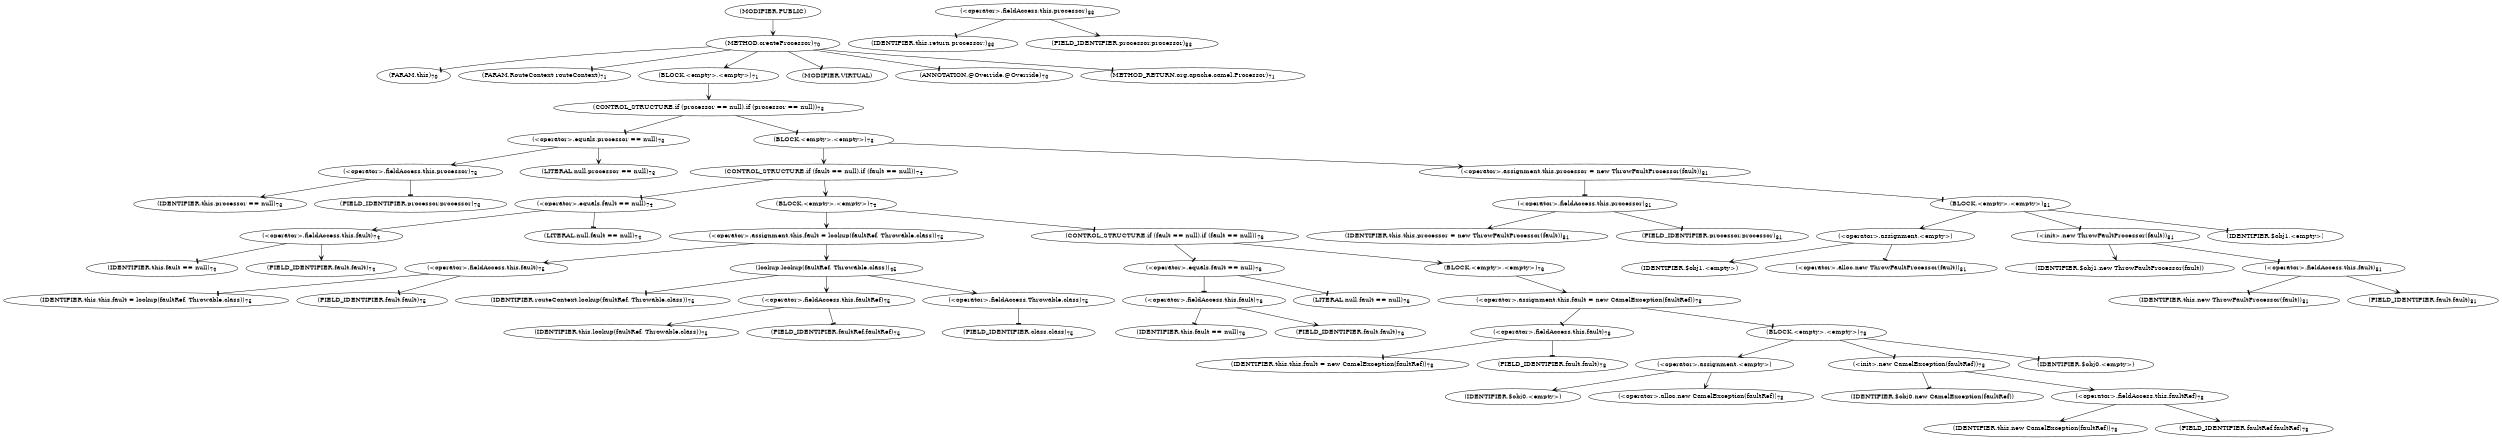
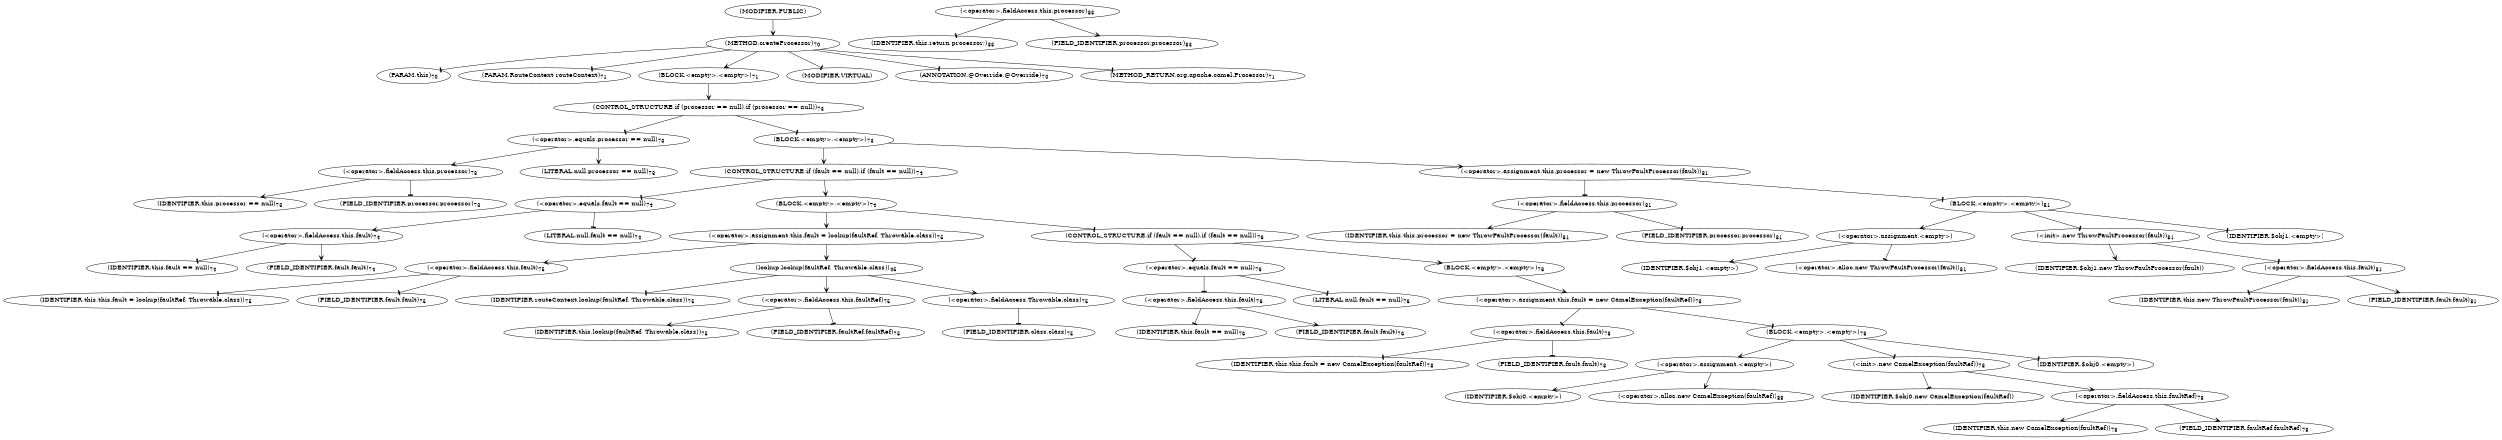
  digraph {
    edge [arrowhead=tee]
    n1 [label=<(METHOD,createProcessor)<SUB>70</SUB>>]
    n2 [label=<(PARAM,this)<SUB>70</SUB>>]
    n3 [label=<(PARAM,RouteContext routeContext)<SUB>71</SUB>>]
    n4 [label=<(BLOCK,&lt;empty&gt;,&lt;empty&gt;)<SUB>71</SUB>>]
    n5 [label=<(MODIFIER,VIRTUAL)>]
    n6 [label=<(ANNOTATION,@Override,@Override)<SUB>70</SUB>>]
    n7 [label=<(METHOD_RETURN,org.apache.camel.Processor)<SUB>71</SUB>>]
    n8 [label=<(CONTROL_STRUCTURE,if (processor == null),if (processor == null))<SUB>73</SUB>>]
    n9 [label=<(MODIFIER,PUBLIC)>]
    n10 [label=<(&lt;operator&gt;.equals,processor == null)<SUB>73</SUB>>]
    n11 [label=<(BLOCK,&lt;empty&gt;,&lt;empty&gt;)<SUB>73</SUB>>]
    n12 [label=<(&lt;operator&gt;.fieldAccess,this.processor)<SUB>73</SUB>>]
    n13 [label=<(LITERAL,null,processor == null)<SUB>73</SUB>>]
    n14 [label=<(CONTROL_STRUCTURE,if (fault == null),if (fault == null))<SUB>74</SUB>>]
    n15 [label=<(&lt;operator&gt;.assignment,this.processor = new ThrowFaultProcessor(fault))<SUB>81</SUB>>]
    n16 [label=<(IDENTIFIER,this,processor == null)<SUB>73</SUB>>]
    n17 [label=<(FIELD_IDENTIFIER,processor,processor)<SUB>73</SUB>>]
    n18 [label=<(&lt;operator&gt;.equals,fault == null)<SUB>74</SUB>>]
    n19 [label=<(BLOCK,&lt;empty&gt;,&lt;empty&gt;)<SUB>74</SUB>>]
    n20 [label=<(&lt;operator&gt;.fieldAccess,this.processor)<SUB>81</SUB>>]
    n21 [label=<(BLOCK,&lt;empty&gt;,&lt;empty&gt;)<SUB>81</SUB>>]
    n22 [label=<(&lt;operator&gt;.fieldAccess,this.fault)<SUB>74</SUB>>]
    n23 [label=<(LITERAL,null,fault == null)<SUB>74</SUB>>]
    n24 [label=<(&lt;operator&gt;.assignment,this.fault = lookup(faultRef, Throwable.class))<SUB>75</SUB>>]
    n25 [label=<(CONTROL_STRUCTURE,if (fault == null),if (fault == null))<SUB>76</SUB>>]
    n26 [label=<(IDENTIFIER,this,fault == null)<SUB>74</SUB>>]
    n27 [label=<(FIELD_IDENTIFIER,fault,fault)<SUB>74</SUB>>]
    n28 [label=<(&lt;operator&gt;.fieldAccess,this.fault)<SUB>75</SUB>>]
    n29 [label=<(lookup,lookup(faultRef, Throwable.class))<SUB>45</SUB>>]
    n30 [label=<(&lt;operator&gt;.equals,fault == null)<SUB>76</SUB>>]
    n31 [label=<(BLOCK,&lt;empty&gt;,&lt;empty&gt;)<SUB>76</SUB>>]
    n32 [label=<(IDENTIFIER,this,this.fault = lookup(faultRef, Throwable.class))<SUB>75</SUB>>]
    n33 [label=<(FIELD_IDENTIFIER,fault,fault)<SUB>75</SUB>>]
    n34 [label=<(IDENTIFIER,routeContext,lookup(faultRef, Throwable.class))<SUB>75</SUB>>]
    n35 [label=<(&lt;operator&gt;.fieldAccess,this.faultRef)<SUB>75</SUB>>]
    n36 [label=<(&lt;operator&gt;.fieldAccess,Throwable.class)<SUB>75</SUB>>]
    n37 [label=<(IDENTIFIER,this,lookup(faultRef, Throwable.class))<SUB>75</SUB>>]
    n38 [label=<(FIELD_IDENTIFIER,faultRef,faultRef)<SUB>75</SUB>>]
    n39 [label=<(FIELD_IDENTIFIER,class,class)<SUB>75</SUB>>]
    n40 [label=<(&lt;operator&gt;.fieldAccess,this.fault)<SUB>76</SUB>>]
    n41 [label=<(LITERAL,null,fault == null)<SUB>76</SUB>>]
    n42 [label=<(&lt;operator&gt;.assignment,this.fault = new CamelException(faultRef))<SUB>78</SUB>>]
    n43 [label=<(IDENTIFIER,this,fault == null)<SUB>76</SUB>>]
    n44 [label=<(FIELD_IDENTIFIER,fault,fault)<SUB>76</SUB>>]
    n45 [label=<(&lt;operator&gt;.fieldAccess,this.fault)<SUB>78</SUB>>]
    n46 [label=<(BLOCK,&lt;empty&gt;,&lt;empty&gt;)<SUB>78</SUB>>]
    n47 [label=<(IDENTIFIER,this,this.fault = new CamelException(faultRef))<SUB>78</SUB>>]
    n48 [label=<(FIELD_IDENTIFIER,fault,fault)<SUB>78</SUB>>]
    n49 [label=<(&lt;operator&gt;.assignment,&lt;empty&gt;)>]
    n50 [label=<(&lt;init&gt;,new CamelException(faultRef))<SUB>78</SUB>>]
    n51 [label=<(IDENTIFIER,$obj0,&lt;empty&gt;)>]
    n52 [label=<(IDENTIFIER,$obj0,&lt;empty&gt;)>]
-   n53 [label=<(&lt;operator&gt;.alloc,new CamelException(faultRef))<SUB>78</SUB>>]
+   n53 [label=<(&lt;operator&gt;.alloc,new CamelException(faultRef))<SUB>88</SUB>>]
    n54 [label=<(IDENTIFIER,$obj0,new CamelException(faultRef))>]
    n55 [label=<(&lt;operator&gt;.fieldAccess,this.faultRef)<SUB>78</SUB>>]
    n56 [label=<(IDENTIFIER,this,new CamelException(faultRef))<SUB>78</SUB>>]
    n57 [label=<(FIELD_IDENTIFIER,faultRef,faultRef)<SUB>78</SUB>>]
    n58 [label=<(IDENTIFIER,this,this.processor = new ThrowFaultProcessor(fault))<SUB>81</SUB>>]
    n59 [label=<(FIELD_IDENTIFIER,processor,processor)<SUB>81</SUB>>]
    n60 [label=<(&lt;operator&gt;.assignment,&lt;empty&gt;)>]
    n61 [label=<(&lt;init&gt;,new ThrowFaultProcessor(fault))<SUB>81</SUB>>]
    n62 [label=<(IDENTIFIER,$obj1,&lt;empty&gt;)>]
    n63 [label=<(IDENTIFIER,$obj1,&lt;empty&gt;)>]
    n64 [label=<(&lt;operator&gt;.alloc,new ThrowFaultProcessor(fault))<SUB>81</SUB>>]
    n65 [label=<(IDENTIFIER,$obj1,new ThrowFaultProcessor(fault))>]
    n66 [label=<(&lt;operator&gt;.fieldAccess,this.fault)<SUB>81</SUB>>]
    n67 [label=<(IDENTIFIER,this,new ThrowFaultProcessor(fault))<SUB>81</SUB>>]
    n68 [label=<(FIELD_IDENTIFIER,fault,fault)<SUB>81</SUB>>]
    n69 [label=<(&lt;operator&gt;.fieldAccess,this.processor)<SUB>83</SUB>>]
    n70 [label=<(IDENTIFIER,this,return processor;)<SUB>83</SUB>>]
    n71 [label=<(FIELD_IDENTIFIER,processor,processor)<SUB>83</SUB>>]
    n1 -> n2
    n1 -> n3
    n1 -> n4 [arrowhead=vee]
    n1 -> n5
    n1 -> n6
    n1 -> n7
    n4 -> n8 [arrowhead=vee]
    n8 -> n10
    n8 -> n11
    n9 -> n1 [arrowhead=vee]
    n10 -> n12 [arrowhead=vee]
    n10 -> n13 [arrowhead=vee]
    n11 -> n14 [arrowhead=vee]
    n11 -> n15 [arrowhead=vee]
    n12 -> n16 [arrowhead=vee]
    n12 -> n17
    n14 -> n18
    n14 -> n19 [arrowhead=vee]
    n15 -> n20
    n15 -> n21
    n18 -> n22 [arrowhead=vee]
    n18 -> n23
    n19 -> n24 [arrowhead=vee]
    n19 -> n25
    n20 -> n58 [arrowhead=vee]
    n20 -> n59
    n21 -> n60 [arrowhead=vee]
    n21 -> n61
    n21 -> n62
    n22 -> n26
    n22 -> n27 [arrowhead=vee]
    n24 -> n28 [arrowhead=vee]
    n24 -> n29 [arrowhead=vee]
    n25 -> n30
    n25 -> n31 [arrowhead=vee]
    n28 -> n32
    n28 -> n33
    n29 -> n34
    n29 -> n35 [arrowhead=vee]
    n29 -> n36 [arrowhead=vee]
    n30 -> n40
    n30 -> n41
    n31 -> n42 [arrowhead=vee]
    n35 -> n37 [arrowhead=vee]
    n35 -> n38
    n36 -> n39
    n40 -> n43
    n40 -> n44 [arrowhead=vee]
    n42 -> n45
    n42 -> n46
    n45 -> n47
    n45 -> n48
    n46 -> n49 [arrowhead=vee]
    n46 -> n50
    n46 -> n51
    n49 -> n52 [arrowhead=vee]
    n49 -> n53 [arrowhead=vee]
    n50 -> n54
    n50 -> n55 [arrowhead=vee]
    n55 -> n56 [arrowhead=vee]
    n55 -> n57 [arrowhead=vee]
    n60 -> n63 [arrowhead=vee]
    n60 -> n64
    n61 -> n65 [arrowhead=vee]
    n61 -> n66
    n66 -> n67
    n66 -> n68 [arrowhead=vee]
    n69 -> n70
    n69 -> n71 [arrowhead=vee]
  }
